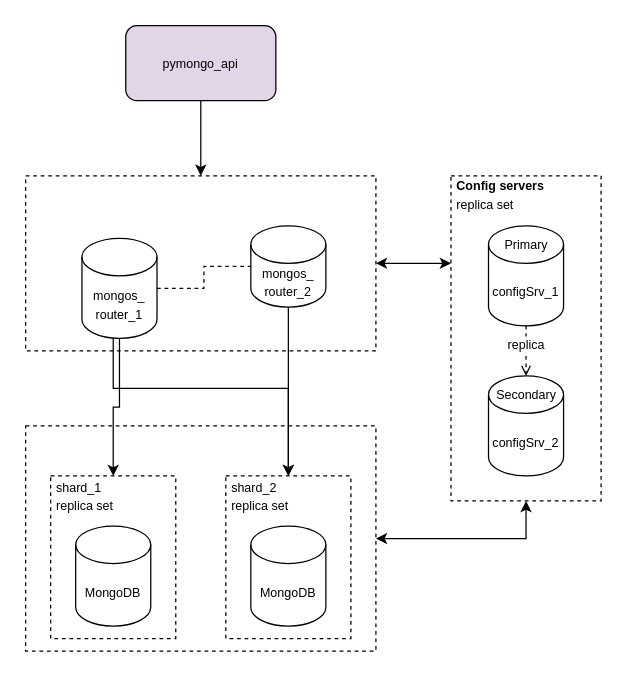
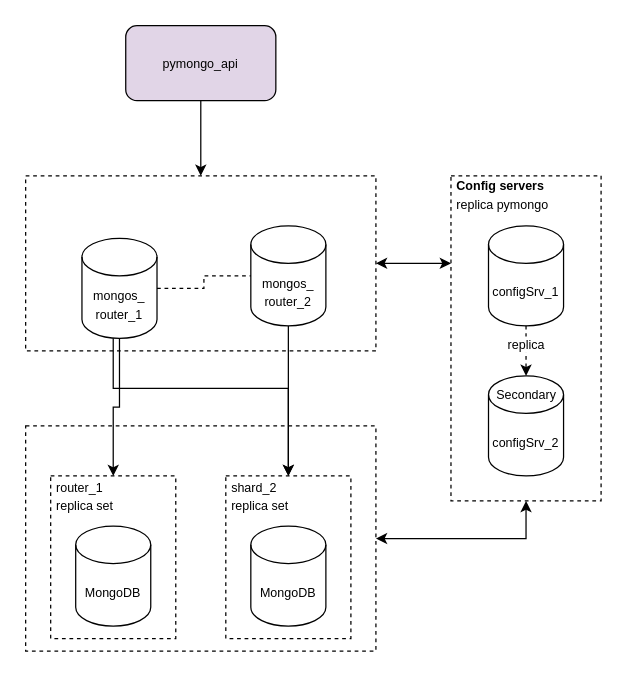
  <mxCell id="0" />
  <mxCell id="1" parent="0" />
  <mxCell id="2" style="edgeStyle=orthogonalEdgeStyle;rounded=0;orthogonalLoop=1;jettySize=auto;html=1;entryX=0.5;entryY=1;entryDx=0;entryDy=0;fontFamily=Helvetica;fontSize=12;fontColor=default;startArrow=classic;startFill=1;" parent="1" source="3" target="17" edge="1"><mxGeometry relative="1" as="geometry" /></mxCell>
  <mxCell id="3" value="" style="rounded=0;whiteSpace=wrap;html=1;dashed=1;" parent="1" vertex="1"><mxGeometry x="20" y="340" width="280" height="180" as="geometry" /></mxCell>
  <mxCell id="4" value="" style="rounded=0;whiteSpace=wrap;html=1;dashed=1;" parent="1" vertex="1"><mxGeometry x="20" y="140" width="280" height="140" as="geometry" /></mxCell>
  <mxCell id="5" style="edgeStyle=orthogonalEdgeStyle;rounded=0;orthogonalLoop=1;jettySize=auto;html=1;fontFamily=Helvetica;fontSize=12;fontColor=default;" parent="1" source="6" edge="1"><mxGeometry relative="1" as="geometry"><mxPoint x="230" y="380" as="targetPoint" /></mxGeometry></mxCell>
- <mxCell id="6" value="&lt;span style=&quot;font-size: 10px; text-wrap: nowrap;&quot;&gt;mongos_&lt;br&gt;router_2&lt;/span&gt;" style="shape=cylinder3;whiteSpace=wrap;html=1;boundedLbl=1;backgroundOutline=1;size=15;" parent="1" vertex="1"><mxGeometry x="200" y="180" width="60" height="65" as="geometry" /></mxCell>
+ <mxCell id="6" value="&lt;span style=&quot;font-size: 10px; text-wrap: nowrap;&quot;&gt;mongos_&lt;br&gt;router_2&lt;/span&gt;" style="shape=cylinder3;whiteSpace=wrap;html=1;boundedLbl=1;backgroundOutline=1;size=15;" parent="1" vertex="1"><mxGeometry x="200" y="180" width="60" height="80" as="geometry" /></mxCell>
  <mxCell id="7" style="edgeStyle=orthogonalEdgeStyle;rounded=0;orthogonalLoop=1;jettySize=auto;html=1;entryX=0.5;entryY=0;entryDx=0;entryDy=0;fontFamily=Helvetica;fontSize=12;fontColor=default;" parent="1" source="8" target="13" edge="1"><mxGeometry relative="1" as="geometry"><Array as="points"><mxPoint x="90" y="310" /><mxPoint x="230" y="310" /></Array></mxGeometry></mxCell>
  <mxCell id="8" value="&lt;font style=&quot;font-size: 10px;&quot;&gt;&lt;span style=&quot;text-wrap: nowrap;&quot;&gt;mongos_&lt;br&gt;router_&lt;/span&gt;&lt;span style=&quot;text-wrap: nowrap; background-color: initial;&quot;&gt;1&lt;/span&gt;&lt;/font&gt;" style="shape=cylinder3;whiteSpace=wrap;html=1;boundedLbl=1;backgroundOutline=1;size=15;" parent="1" vertex="1"><mxGeometry x="65" y="190" width="60" height="80" as="geometry" /></mxCell>
  <mxCell id="9" style="edgeStyle=orthogonalEdgeStyle;rounded=0;orthogonalLoop=1;jettySize=auto;html=1;entryX=0.5;entryY=0;entryDx=0;entryDy=0;fontFamily=Helvetica;fontSize=12;fontColor=default;" parent="1" source="10" target="4" edge="1"><mxGeometry relative="1" as="geometry" /></mxCell>
  <mxCell id="10" value="&lt;font style=&quot;font-size: 10px;&quot;&gt;pymongo_api&lt;/font&gt;" style="rounded=1;whiteSpace=wrap;html=1;fillColor=#e1d5e7;" parent="1" vertex="1"><mxGeometry x="100" y="20" width="120" height="60" as="geometry" /></mxCell>
  <mxCell id="11" value="" style="rounded=0;whiteSpace=wrap;html=1;dashed=1;" parent="1" vertex="1"><mxGeometry x="40" y="380" width="100" height="130" as="geometry" /></mxCell>
  <mxCell id="12" value="&lt;font style=&quot;font-size: 10px;&quot;&gt;MongoDB&lt;/font&gt;" style="shape=cylinder3;whiteSpace=wrap;html=1;boundedLbl=1;backgroundOutline=1;size=15;" parent="1" vertex="1"><mxGeometry x="60" y="420" width="60" height="80" as="geometry" /></mxCell>
  <mxCell id="13" value="" style="rounded=0;whiteSpace=wrap;html=1;dashed=1;" parent="1" vertex="1"><mxGeometry x="180" y="380" width="100" height="130" as="geometry" /></mxCell>
  <mxCell id="14" value="&lt;span style=&quot;font-size: 10px;&quot;&gt;MongoDB&lt;/span&gt;" style="shape=cylinder3;whiteSpace=wrap;html=1;boundedLbl=1;backgroundOutline=1;size=15;" parent="1" vertex="1"><mxGeometry x="200" y="420" width="60" height="80" as="geometry" /></mxCell>
- <mxCell id="15" value="&lt;font style=&quot;font-size: 10px;&quot;&gt;&amp;nbsp;shard_1&lt;/font&gt;&lt;div&gt;&lt;font style=&quot;font-size: 10px;&quot;&gt;&amp;nbsp;replica set&lt;/font&gt;&lt;/div&gt;" style="text;html=1;align=left;verticalAlign=middle;resizable=0;points=[];autosize=1;strokeColor=none;fillColor=none;" parent="1" vertex="1"><mxGeometry x="40" y="375" width="66" height="41" as="geometry" /></mxCell>
+ <mxCell id="15" value="&lt;font style=&quot;font-size: 10px;&quot;&gt;&amp;nbsp;router_1&lt;/font&gt;&lt;div&gt;&lt;font style=&quot;font-size: 10px;&quot;&gt;&amp;nbsp;replica set&lt;/font&gt;&lt;/div&gt;" style="text;html=1;align=left;verticalAlign=middle;resizable=0;points=[];autosize=1;strokeColor=none;fillColor=none;" parent="1" vertex="1"><mxGeometry x="40" y="375" width="66" height="41" as="geometry" /></mxCell>
  <mxCell id="16" value="&lt;font style=&quot;font-size: 10px;&quot;&gt;&amp;nbsp;shard_2&lt;/font&gt;&lt;div&gt;&lt;font style=&quot;font-size: 10px;&quot;&gt;&amp;nbsp;replica set&lt;br&gt;&lt;/font&gt;&lt;/div&gt;" style="text;html=1;align=left;verticalAlign=middle;resizable=0;points=[];autosize=1;strokeColor=none;fillColor=none;" parent="1" vertex="1"><mxGeometry x="180" y="375" width="66" height="41" as="geometry" /></mxCell>
  <mxCell id="17" value="" style="rounded=0;whiteSpace=wrap;html=1;dashed=1;" parent="1" vertex="1"><mxGeometry x="360" y="140" width="120" height="260" as="geometry" /></mxCell>
  <mxCell id="18" value="&lt;font style=&quot;&quot;&gt;&lt;span style=&quot;font-size: 10px; text-wrap: nowrap;&quot;&gt;configSrv_&lt;/span&gt;&lt;span style=&quot;font-size: 10px; text-wrap: nowrap; background-color: initial;&quot;&gt;2&lt;/span&gt;&lt;/font&gt;" style="shape=cylinder3;whiteSpace=wrap;html=1;boundedLbl=1;backgroundOutline=1;size=15;" parent="1" vertex="1"><mxGeometry x="390" y="300" width="60" height="80" as="geometry" /></mxCell>
  <mxCell id="19" value="&lt;font style=&quot;&quot;&gt;&lt;span style=&quot;font-size: 10px; text-wrap: nowrap;&quot;&gt;configSrv_&lt;/span&gt;&lt;span style=&quot;font-size: 10px; text-wrap: nowrap; background-color: initial;&quot;&gt;1&lt;/span&gt;&lt;/font&gt;" style="shape=cylinder3;whiteSpace=wrap;html=1;boundedLbl=1;backgroundOutline=1;size=15;" parent="1" vertex="1"><mxGeometry x="390" y="180" width="60" height="80" as="geometry" /></mxCell>
- <mxCell id="20" value="&lt;b&gt;&lt;font style=&quot;font-size: 10px;&quot;&gt;&amp;nbsp;Config servers&lt;/font&gt;&lt;/b&gt;&lt;div&gt;&lt;span style=&quot;font-size: 10px;&quot;&gt;&amp;nbsp;replica set&lt;/span&gt;&lt;b&gt;&lt;font style=&quot;font-size: 10px;&quot;&gt;&lt;br&gt;&lt;/font&gt;&lt;/b&gt;&lt;/div&gt;" style="text;html=1;align=left;verticalAlign=middle;resizable=0;points=[];autosize=1;strokeColor=none;fillColor=none;" parent="1" vertex="1"><mxGeometry x="360" y="135" width="100" height="40" as="geometry" /></mxCell>
+ <mxCell id="20" value="&lt;b&gt;&lt;font style=&quot;font-size: 10px;&quot;&gt;&amp;nbsp;Config servers&lt;/font&gt;&lt;/b&gt;&lt;div&gt;&lt;span style=&quot;font-size: 10px;&quot;&gt;&amp;nbsp;replica pymongo&lt;/span&gt;&lt;b&gt;&lt;font style=&quot;font-size: 10px;&quot;&gt;&lt;br&gt;&lt;/font&gt;&lt;/b&gt;&lt;/div&gt;" style="text;html=1;align=left;verticalAlign=middle;resizable=0;points=[];autosize=1;strokeColor=none;fillColor=none;" parent="1" vertex="1"><mxGeometry x="360" y="135" width="100" height="40" as="geometry" /></mxCell>
  <mxCell id="21" style="edgeStyle=orthogonalEdgeStyle;rounded=0;orthogonalLoop=1;jettySize=auto;html=1;entryX=0.5;entryY=0;entryDx=0;entryDy=0;fontFamily=Helvetica;fontSize=12;fontColor=default;" parent="1" source="8" target="11" edge="1"><mxGeometry relative="1" as="geometry" /></mxCell>
  <mxCell id="22" style="edgeStyle=orthogonalEdgeStyle;rounded=0;orthogonalLoop=1;jettySize=auto;html=1;entryX=0;entryY=0.5;entryDx=0;entryDy=0;entryPerimeter=0;fontFamily=Helvetica;fontSize=12;fontColor=default;endArrow=none;endFill=0;dashed=1;" parent="1" source="8" target="6" edge="1"><mxGeometry relative="1" as="geometry" /></mxCell>
  <mxCell id="23" style="edgeStyle=orthogonalEdgeStyle;rounded=0;orthogonalLoop=1;jettySize=auto;html=1;fontFamily=Helvetica;fontSize=12;fontColor=default;startArrow=classic;startFill=1;" parent="1" source="4" edge="1"><mxGeometry relative="1" as="geometry"><mxPoint x="360" y="210" as="targetPoint" /><Array as="points"><mxPoint x="360" y="210" /></Array></mxGeometry></mxCell>
- <mxCell id="24" style="edgeStyle=orthogonalEdgeStyle;rounded=0;orthogonalLoop=1;jettySize=auto;html=1;entryX=0.5;entryY=0;entryDx=0;entryDy=0;entryPerimeter=0;dashed=1;endArrow=open;" parent="1" source="19" target="18" edge="1"><mxGeometry relative="1" as="geometry" /></mxCell>
+ <mxCell id="24" style="edgeStyle=orthogonalEdgeStyle;rounded=0;orthogonalLoop=1;jettySize=auto;html=1;entryX=0.5;entryY=0;entryDx=0;entryDy=0;entryPerimeter=0;dashed=1;" parent="1" source="19" target="18" edge="1"><mxGeometry relative="1" as="geometry" /></mxCell>
  <mxCell id="25" value="&lt;font style=&quot;font-size: 10px;&quot;&gt;replica&lt;/font&gt;" style="edgeLabel;html=1;align=center;verticalAlign=middle;resizable=0;points=[];" parent="24" vertex="1" connectable="0"><mxGeometry x="-0.04" y="-1" relative="1" as="geometry"><mxPoint y="-5" as="offset" /></mxGeometry></mxCell>
- <mxCell id="26" value="&lt;font style=&quot;font-size: 10px;&quot;&gt;Primary&lt;/font&gt;" style="text;html=1;align=center;verticalAlign=middle;resizable=0;points=[];autosize=1;strokeColor=none;fillColor=none;" parent="1" vertex="1"><mxGeometry x="390" y="180" width="60" height="30" as="geometry" /></mxCell>
  <mxCell id="27" value="&lt;font style=&quot;font-size: 10px;&quot;&gt;Secondary&lt;/font&gt;" style="text;html=1;align=center;verticalAlign=middle;resizable=0;points=[];autosize=1;strokeColor=none;fillColor=none;" parent="1" vertex="1"><mxGeometry x="385" y="300" width="70" height="30" as="geometry" /></mxCell>
